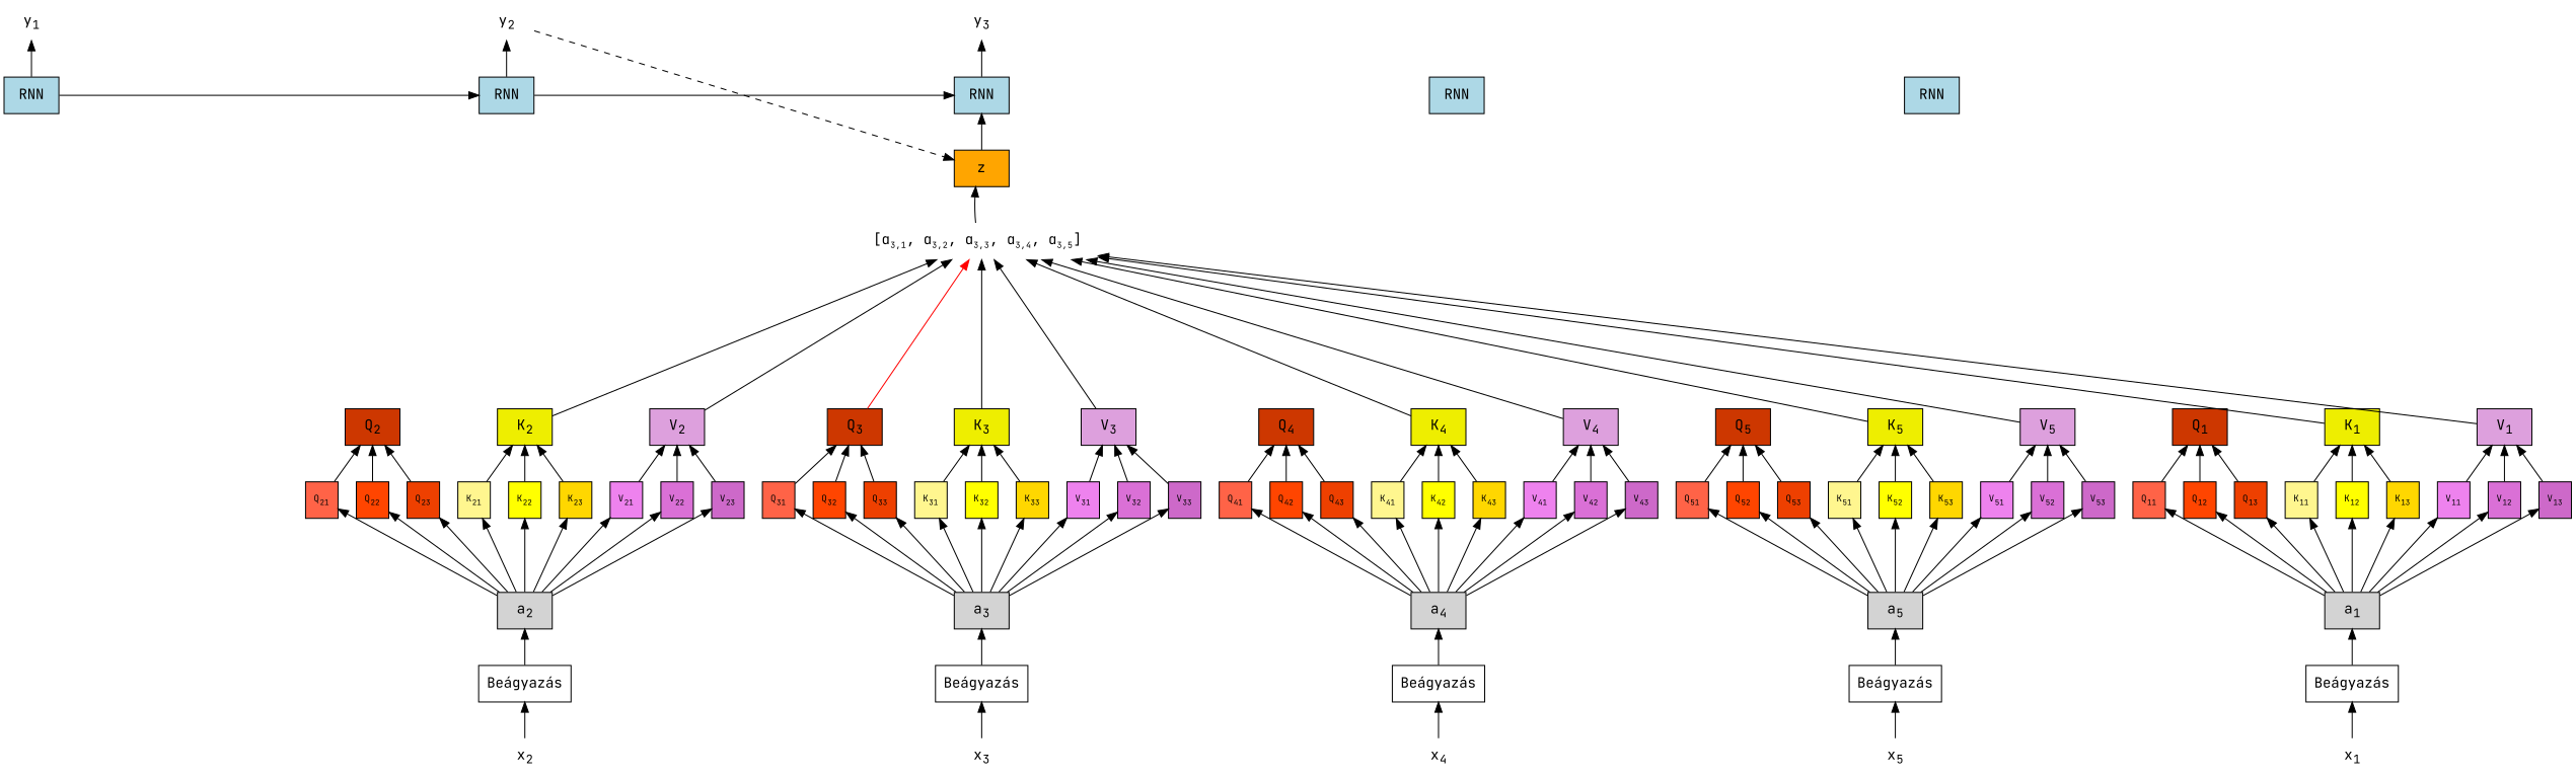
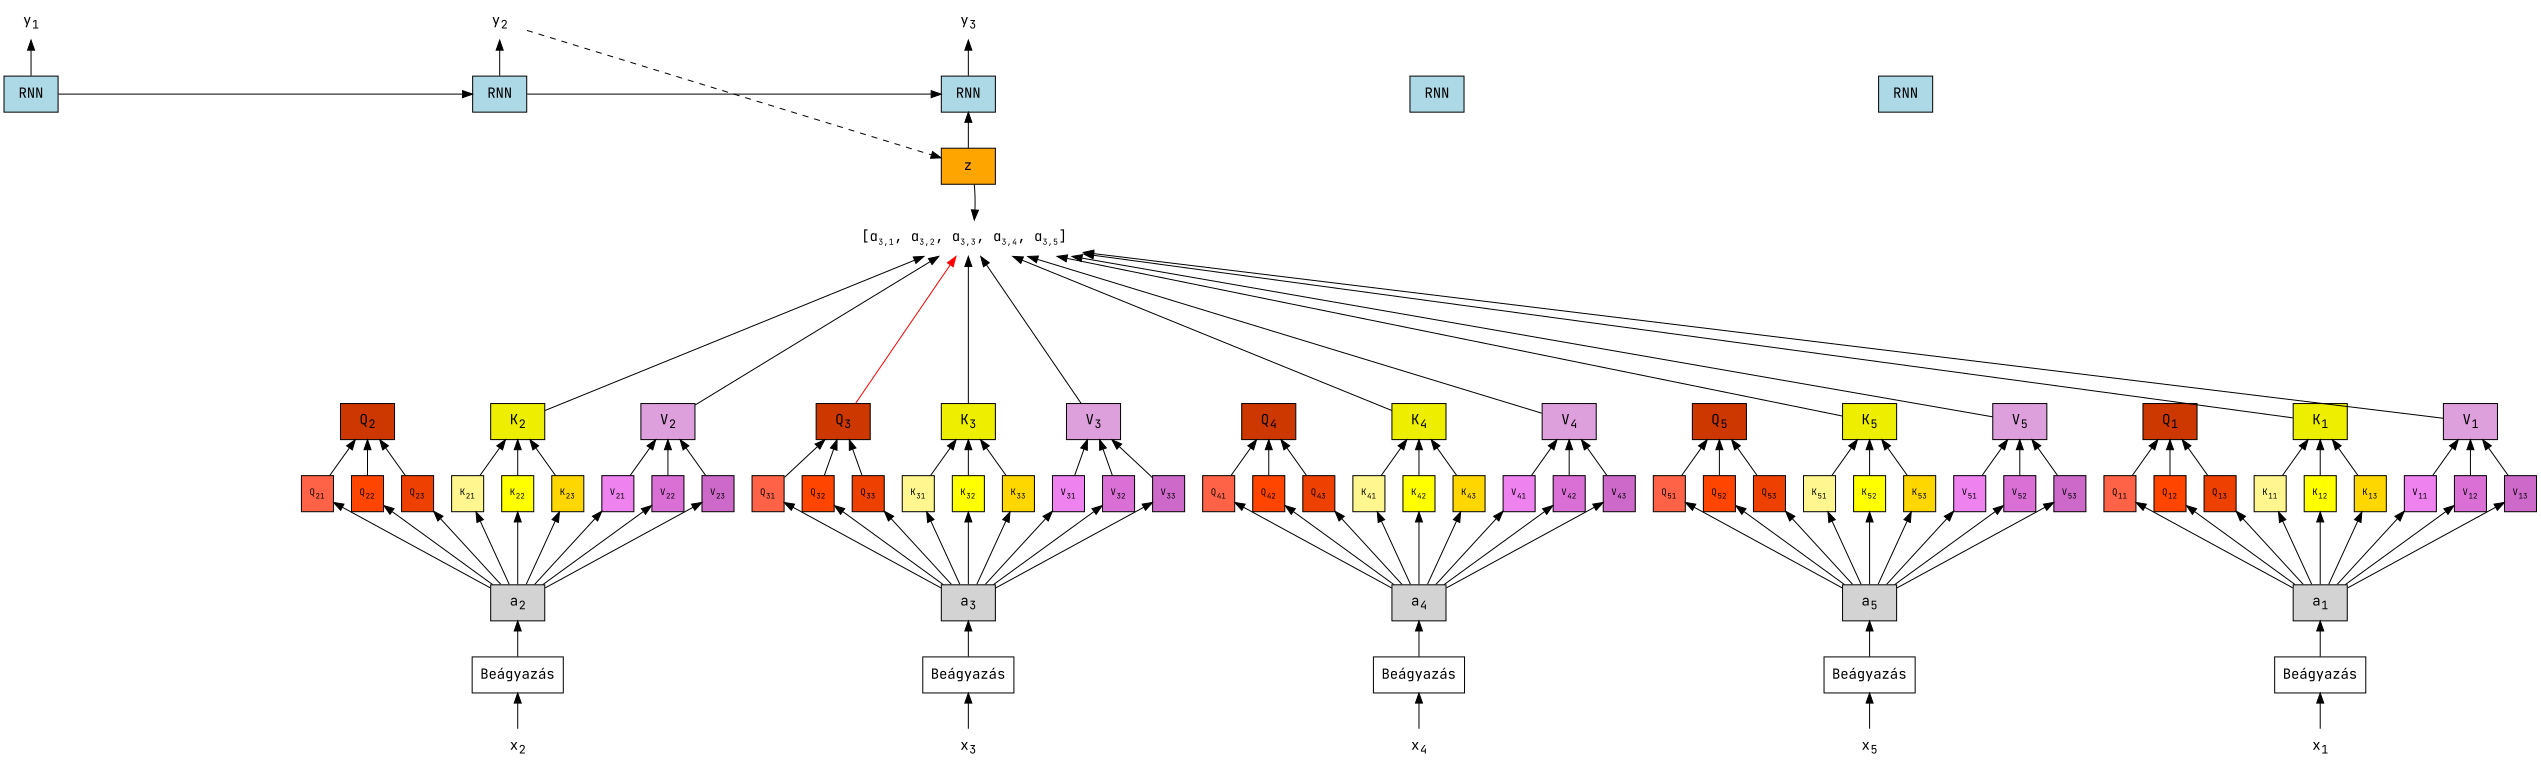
  digraph {
    rankdir=BT
    splines=False
    fontname="JetBrains Mono"
    node [fontsize=9 shape=rectangle style=filled fontname="JetBrains Mono"]
    edge [fontname="JetBrains Mono"]
    n1 [fillcolor=tomato label=<Q<sub>11</sub>> width=.1]
    n2 [fillcolor=orangered label=<Q<sub>12</sub>> width=.1]
    n3 [fillcolor=orangered2 label=<Q<sub>13</sub>> width=.1]
    n4 [fillcolor=tomato label=<Q<sub>21</sub>> width=.1]
    n5 [fillcolor=orangered label=<Q<sub>22</sub>> width=.1]
    n6 [fillcolor=orangered2 label=<Q<sub>23</sub>> width=.1]
    n7 [fillcolor=tomato label=<Q<sub>31</sub>> width=.1]
    n8 [fillcolor=orangered label=<Q<sub>32</sub>> width=.1]
    n9 [fillcolor=orangered2 label=<Q<sub>33</sub>> width=.1]
    n10 [fillcolor=tomato label=<Q<sub>41</sub>> width=.1]
    n11 [fillcolor=orangered label=<Q<sub>42</sub>> width=.1]
    n12 [fillcolor=orangered2 label=<Q<sub>43</sub>> width=.1]
    n13 [fillcolor=tomato label=<Q<sub>51</sub>> width=.1]
    n14 [fillcolor=orangered label=<Q<sub>52</sub>> width=.1]
    n15 [fillcolor=orangered2 label=<Q<sub>53</sub>> width=.1]
    n16 [fillcolor=khaki1 label=<K<sub>11</sub>> width=.1]
    n17 [fillcolor=yellow label=<K<sub>12</sub>> width=.1]
    n18 [fillcolor=gold label=<K<sub>13</sub>> width=.1]
    n19 [fillcolor=khaki1 label=<K<sub>21</sub>> width=.1]
    n20 [fillcolor=yellow label=<K<sub>22</sub>> width=.1]
    n21 [fillcolor=gold label=<K<sub>23</sub>> width=.1]
    n22 [fillcolor=khaki1 label=<K<sub>31</sub>> width=.1]
    n23 [fillcolor=yellow label=<K<sub>32</sub>> width=.1]
    n24 [fillcolor=gold label=<K<sub>33</sub>> width=.1]
    n25 [fillcolor=khaki1 label=<K<sub>41</sub>> width=.1]
    n26 [fillcolor=yellow label=<K<sub>42</sub>> width=.1]
    n27 [fillcolor=gold label=<K<sub>43</sub>> width=.1]
    n28 [fillcolor=khaki1 label=<K<sub>51</sub>> width=.1]
    n29 [fillcolor=yellow label=<K<sub>52</sub>> width=.1]
    n30 [fillcolor=gold label=<K<sub>53</sub>> width=.1]
    n31 [fillcolor=violet label=<V<sub>11</sub>> width=.1]
    n32 [fillcolor=orchid label=<V<sub>12</sub>> width=.1]
    n33 [fillcolor=orchid3 label=<V<sub>13</sub>> width=.1]
    n34 [fillcolor=violet label=<V<sub>21</sub>> width=.1]
    n35 [fillcolor=orchid label=<V<sub>22</sub>> width=.1]
    n36 [fillcolor=orchid3 label=<V<sub>23</sub>> width=.1]
    n37 [fillcolor=violet label=<V<sub>31</sub>> width=.1]
    n38 [fillcolor=orchid label=<V<sub>32</sub>> width=.1]
    n39 [fillcolor=orchid3 label=<V<sub>33</sub>> width=.1]
    n40 [fillcolor=violet label=<V<sub>41</sub>> width=.1]
    n41 [fillcolor=orchid label=<V<sub>42</sub>> width=.1]
    n42 [fillcolor=orchid3 label=<V<sub>43</sub>> width=.1]
    n43 [fillcolor=violet label=<V<sub>51</sub>> width=.1]
    n44 [fillcolor=orchid label=<V<sub>52</sub>> width=.1]
    n45 [fillcolor=orchid3 label=<V<sub>53</sub>> width=.1]
    n46 [fillcolor=orangered3 label=<Q<sub>1</sub>> fontsize=""]
    n47 [fillcolor=orangered3 label=<Q<sub>2</sub>> fontsize=""]
    n48 [fillcolor=orangered3 label=<Q<sub>3</sub>> fontsize=""]
    n49 [fillcolor=orangered3 label=<Q<sub>4</sub>> fontsize=""]
    n50 [fillcolor=orangered3 label=<Q<sub>5</sub>> fontsize=""]
    n51 [fillcolor=yellow2 label=<K<sub>1</sub>> fontsize=""]
    n52 [fillcolor=yellow2 label=<K<sub>2</sub>> fontsize=""]
    n53 [fillcolor=yellow2 label=<K<sub>3</sub>> fontsize=""]
    n54 [fillcolor=yellow2 label=<K<sub>4</sub>> fontsize=""]
    n55 [fillcolor=yellow2 label=<K<sub>5</sub>> fontsize=""]
    n56 [fillcolor=plum label=<V<sub>1</sub>> fontsize=""]
    n57 [fillcolor=plum label=<V<sub>2</sub>> fontsize=""]
    n58 [fillcolor=plum label=<V<sub>3</sub>> fontsize=""]
    n59 [fillcolor=plum label=<V<sub>4</sub>> fontsize=""]
    n60 [fillcolor=plum label=<V<sub>5</sub>> fontsize=""]
    n61 [fillcolor=lightblue label=RNN fontsize=""]
    n62 [fillcolor=lightblue label=RNN fontsize=""]
    n63 [fillcolor=lightblue label=RNN fontsize=""]
    n64 [fillcolor=lightblue label=RNN fontsize=""]
    n65 [fillcolor=lightblue label=RNN fontsize=""]
    n66 [label=<x<sub>1</sub>> shape=plaintext fontsize="" style=""]
    n67 [label="Beágyazás" fontsize="" style=""]
    n68 [label=<x<sub>2</sub>> shape=plaintext fontsize="" style=""]
    n69 [label="Beágyazás" fontsize="" style=""]
    n70 [label=<x<sub>3</sub>> shape=plaintext fontsize="" style=""]
    n71 [label="Beágyazás" fontsize="" style=""]
    n72 [label=<x<sub>4</sub>> shape=plaintext fontsize="" style=""]
    n73 [label="Beágyazás" fontsize="" style=""]
    n74 [label=<x<sub>5</sub>> shape=plaintext fontsize="" style=""]
    n75 [label="Beágyazás" fontsize="" style=""]
    n76 [label=<a<sub>1</sub>> fontsize=""]
    n77 [label=<a<sub>2</sub>> fontsize=""]
    n78 [label=<a<sub>3</sub>> fontsize=""]
    n79 [label=<a<sub>4</sub>> fontsize=""]
    n80 [label=<a<sub>5</sub>> fontsize=""]
    n81 [label=<[α<sub><font point-size="10">3,1</font></sub>, α<sub><font point-size="10">3,2</font></sub>, α<sub><font point-size="10">3,3</font></sub>, α<sub><font point-size="10">3,4</font></sub>, α<sub><font point-size="10">3,5</font></sub>] > shape=plaintext fontsize="" style=""]
    n82 [fillcolor=orange label=z fontsize=""]
    n83 [label=<y<sub>1</sub>> shape=plaintext fontsize="" style=""]
    n84 [label=<y<sub>2</sub>> shape=plaintext fontsize="" style=""]
    n85 [label=<y<sub>3</sub>> shape=plaintext fontsize="" style=""]
    subgraph sub_1 {
      rank=same
      n1
      n2
      n3
      n4
      n5
      n6
      n7
      n8
      n9
      n10
      n11
      n12
      n13
      n14
      n15
      n16
      n17
      n18
      n19
      n20
      n21
      n22
      n23
      n24
      n25
      n26
      n27
      n28
      n29
      n30
      n31
      n32
      n33
      n34
      n35
      n36
      n37
      n38
      n39
      n40
      n41
      n42
      n43
      n44
      n45
    }
    subgraph sub_2 {
      rank=same
      n46
      n47
      n48
      n49
      n50
      n51
      n52
      n53
      n54
      n55
      n56
      n57
      n58
      n59
      n60
    }
    subgraph sub_3 {
      rank=same
      n61
      n62
      n63
      n64
      n65
    }
    n1 -> n46
    n2 -> n46
    n3 -> n46
    n4 -> n47
    n5 -> n47
    n6 -> n47
    n7 -> n48
    n8 -> n48
    n9 -> n48
    n10 -> n49
    n11 -> n49
    n12 -> n49
    n13 -> n50
    n14 -> n50
    n15 -> n50
    n16 -> n51
    n17 -> n51
    n18 -> n51
    n19 -> n52
    n20 -> n52
    n21 -> n52
    n22 -> n53
    n23 -> n53
    n24 -> n53
    n25 -> n54
    n26 -> n54
    n27 -> n54
    n28 -> n55
    n29 -> n55
    n30 -> n55
    n31 -> n56
    n32 -> n56
    n33 -> n56
    n34 -> n57
    n35 -> n57
    n36 -> n57
    n37 -> n58
    n38 -> n58
    n39 -> n58
    n40 -> n59
    n41 -> n59
    n42 -> n59
    n43 -> n60
    n44 -> n60
    n45 -> n60
    n47 -> n81 [constraint=False minlen=4 style=invis]
    n48 -> n81 [color=red constraint=True minlen=4]
    n51 -> n81 [constraint=False minlen=4]
    n52 -> n81 [constraint=False minlen=4]
    n53 -> n81 [constraint=True minlen=4]
    n54 -> n81 [constraint=False minlen=4]
    n55 -> n81 [constraint=False minlen=4]
    n56 -> n81 [constraint=False minlen=4]
    n57 -> n81 [constraint=False minlen=4]
    n58 -> n81 [constraint=True minlen=4]
    n59 -> n81 [constraint=False minlen=4]
    n60 -> n81 [constraint=False minlen=4]
    n61 -> n62 [constraint=true minlen=23]
    n61 -> n83
    n62 -> n63 [constraint=true minlen=23]
    n62 -> n84
    n63 -> n64 [constraint=true minlen=23 style=invis]
    n63 -> n85
    n64 -> n65 [constraint=true minlen=23 style=invis]
    n66 -> n67
    n67 -> n76
    n68 -> n69
    n69 -> n77
    n70 -> n71
    n71 -> n78
    n72 -> n73
    n73 -> n79
    n74 -> n75
    n75 -> n80
    n76 -> n1 [minlen=2]
    n76 -> n2 [minlen=2]
    n76 -> n3 [minlen=2]
    n76 -> n16 [minlen=2]
    n76 -> n17 [minlen=2]
    n76 -> n18 [minlen=2]
    n76 -> n31 [minlen=2]
    n76 -> n32 [minlen=2]
    n76 -> n33 [minlen=2]
    n77 -> n4 [minlen=2]
    n77 -> n5 [minlen=2]
    n77 -> n6 [minlen=2]
    n77 -> n19 [minlen=2]
    n77 -> n20 [minlen=2]
    n77 -> n21 [minlen=2]
    n77 -> n34 [minlen=2]
    n77 -> n35 [minlen=2]
    n77 -> n36 [minlen=2]
    n78 -> n7 [minlen=2]
    n78 -> n8 [minlen=2]
    n78 -> n9 [minlen=2]
    n78 -> n22 [minlen=2]
    n78 -> n23 [minlen=2]
    n78 -> n24 [minlen=2]
    n78 -> n37 [minlen=2]
    n78 -> n38 [minlen=2]
    n78 -> n39 [minlen=2]
    n79 -> n10 [minlen=2]
    n79 -> n11 [minlen=2]
    n79 -> n12 [minlen=2]
    n79 -> n25 [minlen=2]
    n79 -> n26 [minlen=2]
    n79 -> n27 [minlen=2]
    n79 -> n40 [minlen=2]
    n79 -> n41 [minlen=2]
    n79 -> n42 [minlen=2]
    n80 -> n13 [minlen=2]
    n80 -> n14 [minlen=2]
    n80 -> n15 [minlen=2]
    n80 -> n28 [minlen=2]
    n80 -> n29 [minlen=2]
    n80 -> n30 [minlen=2]
    n80 -> n43 [minlen=2]
    n80 -> n44 [minlen=2]
    n80 -> n45 [minlen=2]
-   n81 -> n82
+   n82 -> n81
    n82 -> n63
    n84 -> n82 [constraint=false style=dashed]
  }
